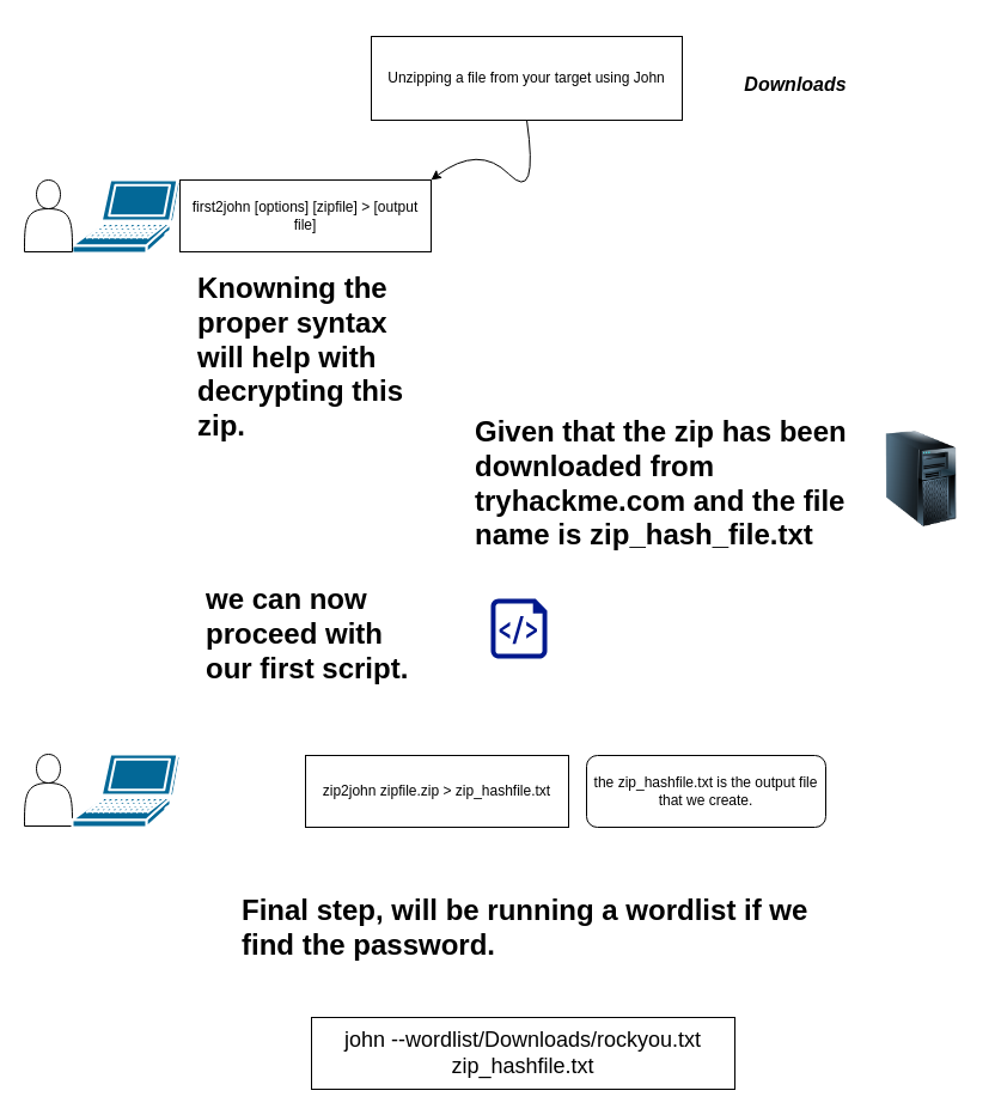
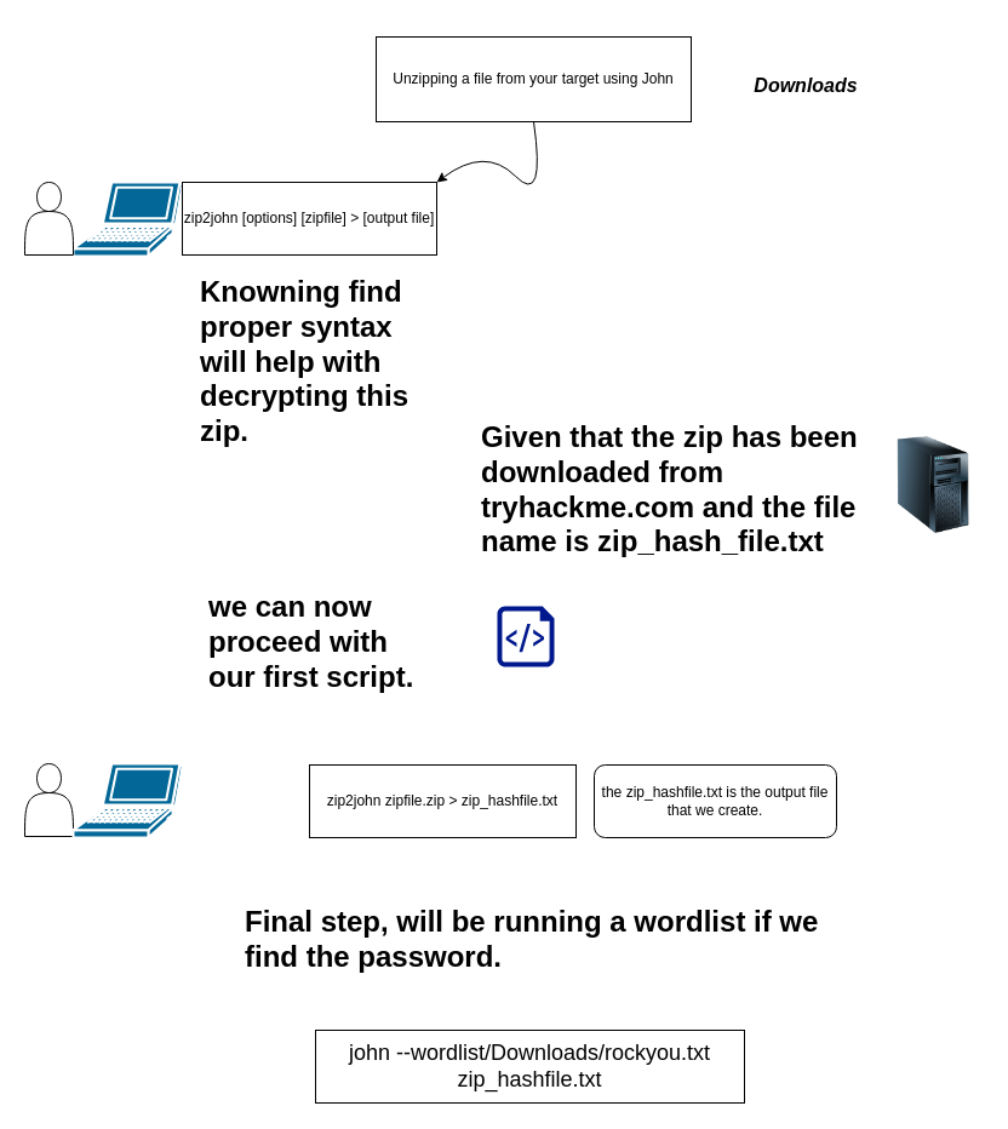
  <mxCell id="0" />
  <mxCell id="1" parent="0" />
  <mxCell id="2" value="" style="shape=mxgraph.cisco.computers_and_peripherals.laptop;html=1;pointerEvents=1;dashed=0;fillColor=#036897;strokeColor=#ffffff;strokeWidth=2;verticalLabelPosition=bottom;verticalAlign=top;align=center;outlineConnect=0;" parent="1" vertex="1"><mxGeometry x="60" y="150" width="90" height="61" as="geometry" /></mxCell>
- <mxCell id="3" value="first2john [options] [zipfile] &amp;gt; [output file]" style="rounded=0;whiteSpace=wrap;html=1;" parent="1" vertex="1"><mxGeometry x="150" y="150" width="210" height="60" as="geometry" /></mxCell>
+ <mxCell id="3" value="zip2john [options] [zipfile] &amp;gt; [output file]" style="rounded=0;whiteSpace=wrap;html=1;" parent="1" vertex="1"><mxGeometry x="150" y="150" width="210" height="60" as="geometry" /></mxCell>
  <mxCell id="4" value="Unzipping a file from your target using John" style="rounded=0;whiteSpace=wrap;html=1;" parent="1" vertex="1"><mxGeometry x="310" y="30" width="260" height="70" as="geometry" /></mxCell>
- <mxCell id="5" value="&lt;h1 style=&quot;margin-top: 0px;&quot;&gt;Knowning the proper syntax will help with decrypting this zip.&lt;/h1&gt;" style="text;html=1;whiteSpace=wrap;overflow=hidden;rounded=0;" parent="1" vertex="1"><mxGeometry x="162.5" y="220" width="185" height="150" as="geometry" /></mxCell>
+ <mxCell id="5" value="&lt;h1 style=&quot;margin-top: 0px;&quot;&gt;Knowning find proper syntax will help with decrypting this zip.&lt;/h1&gt;" style="text;html=1;whiteSpace=wrap;overflow=hidden;rounded=0;" parent="1" vertex="1"><mxGeometry x="162.5" y="220" width="185" height="150" as="geometry" /></mxCell>
  <mxCell id="6" value="&lt;h1 style=&quot;margin-top: 0px;&quot;&gt;Given that the zip has been downloaded from tryhackme.com and the file name is zip_hash_file.txt&lt;/h1&gt;" style="text;html=1;whiteSpace=wrap;overflow=hidden;rounded=0;" vertex="1" parent="1"><mxGeometry x="395" y="340" width="335" height="120" as="geometry" /></mxCell>
  <mxCell id="7" value="&lt;h1 style=&quot;margin-top: 0px;&quot;&gt;we can now proceed with our first script.&lt;/h1&gt;" style="text;html=1;whiteSpace=wrap;overflow=hidden;rounded=0;" vertex="1" parent="1"><mxGeometry x="170" y="480" width="180" height="120" as="geometry" /></mxCell>
  <mxCell id="8" value="" style="image;html=1;image=img/lib/clip_art/computers/Server_Tower_128x128.png" vertex="1" parent="1"><mxGeometry x="730" y="360" width="80" height="80" as="geometry" /></mxCell>
  <mxCell id="9" value="" style="sketch=0;aspect=fixed;pointerEvents=1;shadow=0;dashed=0;html=1;strokeColor=none;labelPosition=center;verticalLabelPosition=bottom;verticalAlign=top;align=center;fillColor=#00188D;shape=mxgraph.azure.script_file" vertex="1" parent="1"><mxGeometry x="410" y="500" width="47" height="50" as="geometry" /></mxCell>
  <mxCell id="10" value="" style="shape=actor;whiteSpace=wrap;html=1;" vertex="1" parent="1"><mxGeometry x="20" y="150" width="40" height="60" as="geometry" /></mxCell>
  <mxCell id="11" value="" style="shape=actor;whiteSpace=wrap;html=1;" vertex="1" parent="1"><mxGeometry x="20" y="630" width="40" height="60" as="geometry" /></mxCell>
  <mxCell id="12" value="" style="shape=mxgraph.cisco.computers_and_peripherals.laptop;html=1;pointerEvents=1;dashed=0;fillColor=#036897;strokeColor=#ffffff;strokeWidth=2;verticalLabelPosition=bottom;verticalAlign=top;align=center;outlineConnect=0;" vertex="1" parent="1"><mxGeometry x="60" y="630" width="90" height="61" as="geometry" /></mxCell>
  <mxCell id="13" value="zip2john zipfile.zip &amp;gt; zip_hashfile.txt" style="rounded=0;whiteSpace=wrap;html=1;" vertex="1" parent="1"><mxGeometry x="255" y="631" width="220" height="60" as="geometry" /></mxCell>
  <mxCell id="14" value="the zip_hashfile.txt is the output file that we create." style="whiteSpace=wrap;html=1;rounded=1;" vertex="1" parent="1"><mxGeometry x="490" y="631" width="200" height="60" as="geometry" /></mxCell>
  <mxCell id="15" value="&lt;h1 style=&quot;margin-top: 0px;&quot;&gt;Final step, will be running a wordlist if we find the password.&lt;/h1&gt;" style="text;html=1;whiteSpace=wrap;overflow=hidden;rounded=0;" vertex="1" parent="1"><mxGeometry x="200" y="740" width="490" height="120" as="geometry" /></mxCell>
  <mxCell id="16" value="john --wordlist/Downloads/rockyou.txt zip_hashfile.txt" style="rounded=0;whiteSpace=wrap;html=1;fontSize=18;" vertex="1" parent="1"><mxGeometry x="260" y="850" width="354" height="60" as="geometry" /></mxCell>
  <mxCell id="17" value="&lt;font style=&quot;font-size: 16px;&quot;&gt;Downloads&lt;/font&gt;" style="text;html=1;align=center;verticalAlign=middle;whiteSpace=wrap;rounded=0;fontStyle=3" vertex="1" parent="1"><mxGeometry x="570" width="190" height="100" as="geometry" y="20" /></mxCell>
  <mxCell id="18" value="" style="curved=1;endArrow=classic;html=1;rounded=0;" edge="1" parent="1"><mxGeometry width="50" height="50" relative="1" as="geometry"><mxPoint x="440" y="100" as="sourcePoint" /><mxPoint x="360" y="150" as="targetPoint" /><Array as="points"><mxPoint x="450" y="170" /><mxPoint x="400" y="120" /></Array></mxGeometry></mxCell>
